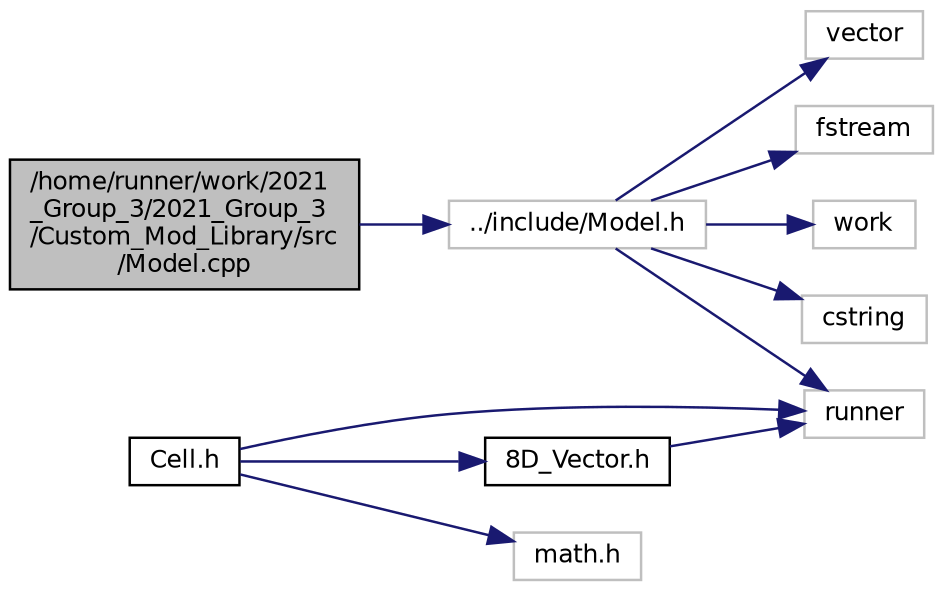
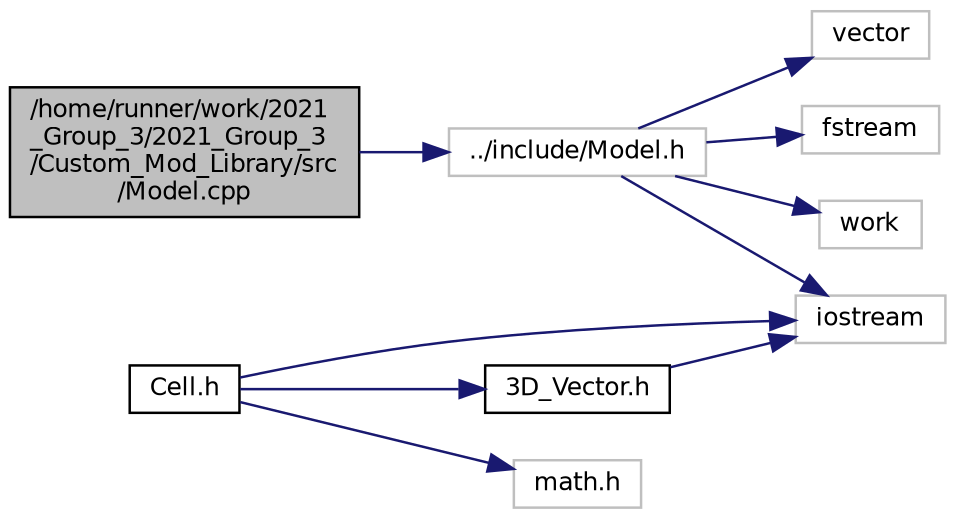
  digraph {
    rankdir=LR
    node [color=grey75 fontname=Helvetica fontsize=10 shape=record]
    edge [color=midnightblue fontname=Helvetica fontsize=10 labelfontname=Helvetica labelfontsize=10 style=solid]
    n1 [color=black fillcolor=grey75 fontcolor=black height=0.2 label="/home/runner/work/2021\l_Group_3/2021_Group_3\l/Custom_Mod_Library/src\l/Model.cpp" style=filled width=0.4]
    n2 [height=0.2 label="../include/Model.h" width=0.4]
-   n3 [height=0.2 label=runner width=0.4]
+   n3 [height=0.2 label=iostream width=0.4]
    n4 [height=0.2 label=fstream width=0.4]
    n5 [height=0.2 label=work width=0.4]
-   n6 [height=0.2 label=cstring width=0.4]
    n7 [height=0.2 label=vector width=0.4]
    n8 [color=black height=0.2 label="Cell.h" width=0.4]
    n9 [height=0.2 label="math.h" width=0.4]
-   n10 [color=black height=0.2 label="8D_Vector.h" width=0.4]
+   n10 [color=black height=0.2 label="3D_Vector.h" width=0.4]
    n1 -> n2
    n2 -> n3
    n2 -> n4
    n2 -> n5
-   n2 -> n6
    n2 -> n7
    n8 -> n3
    n8 -> n9
    n8 -> n10
    n10 -> n3
  }
